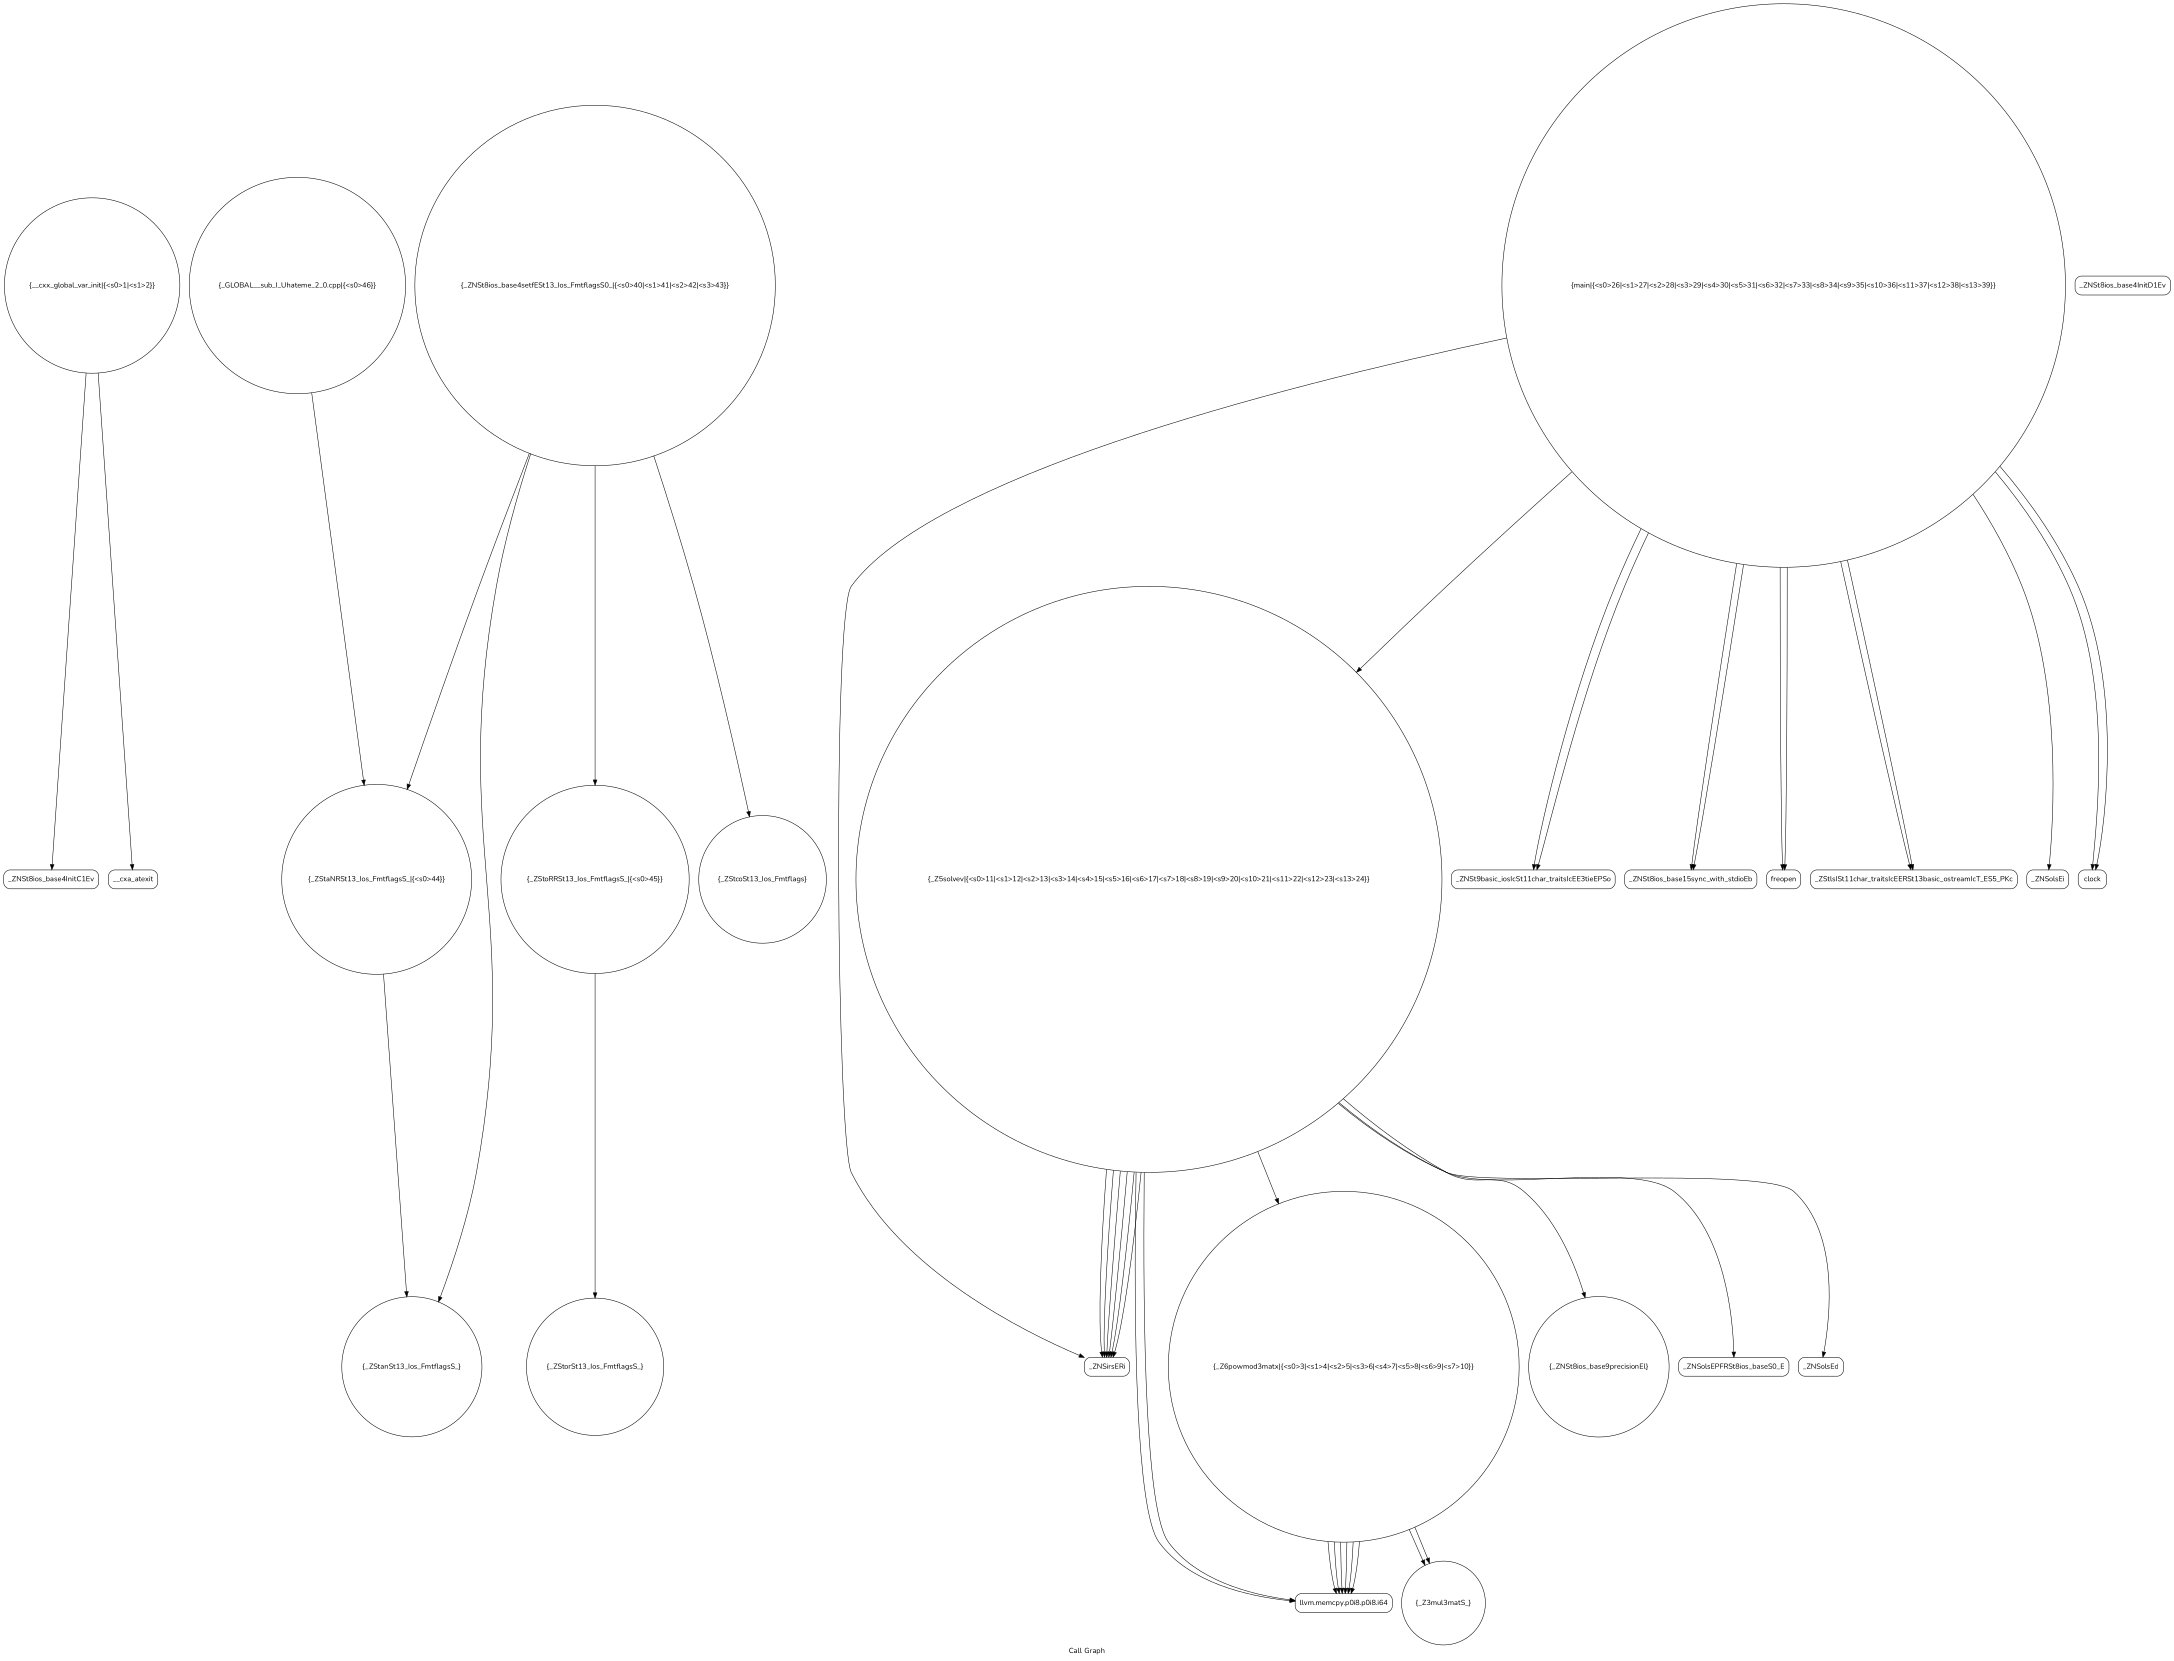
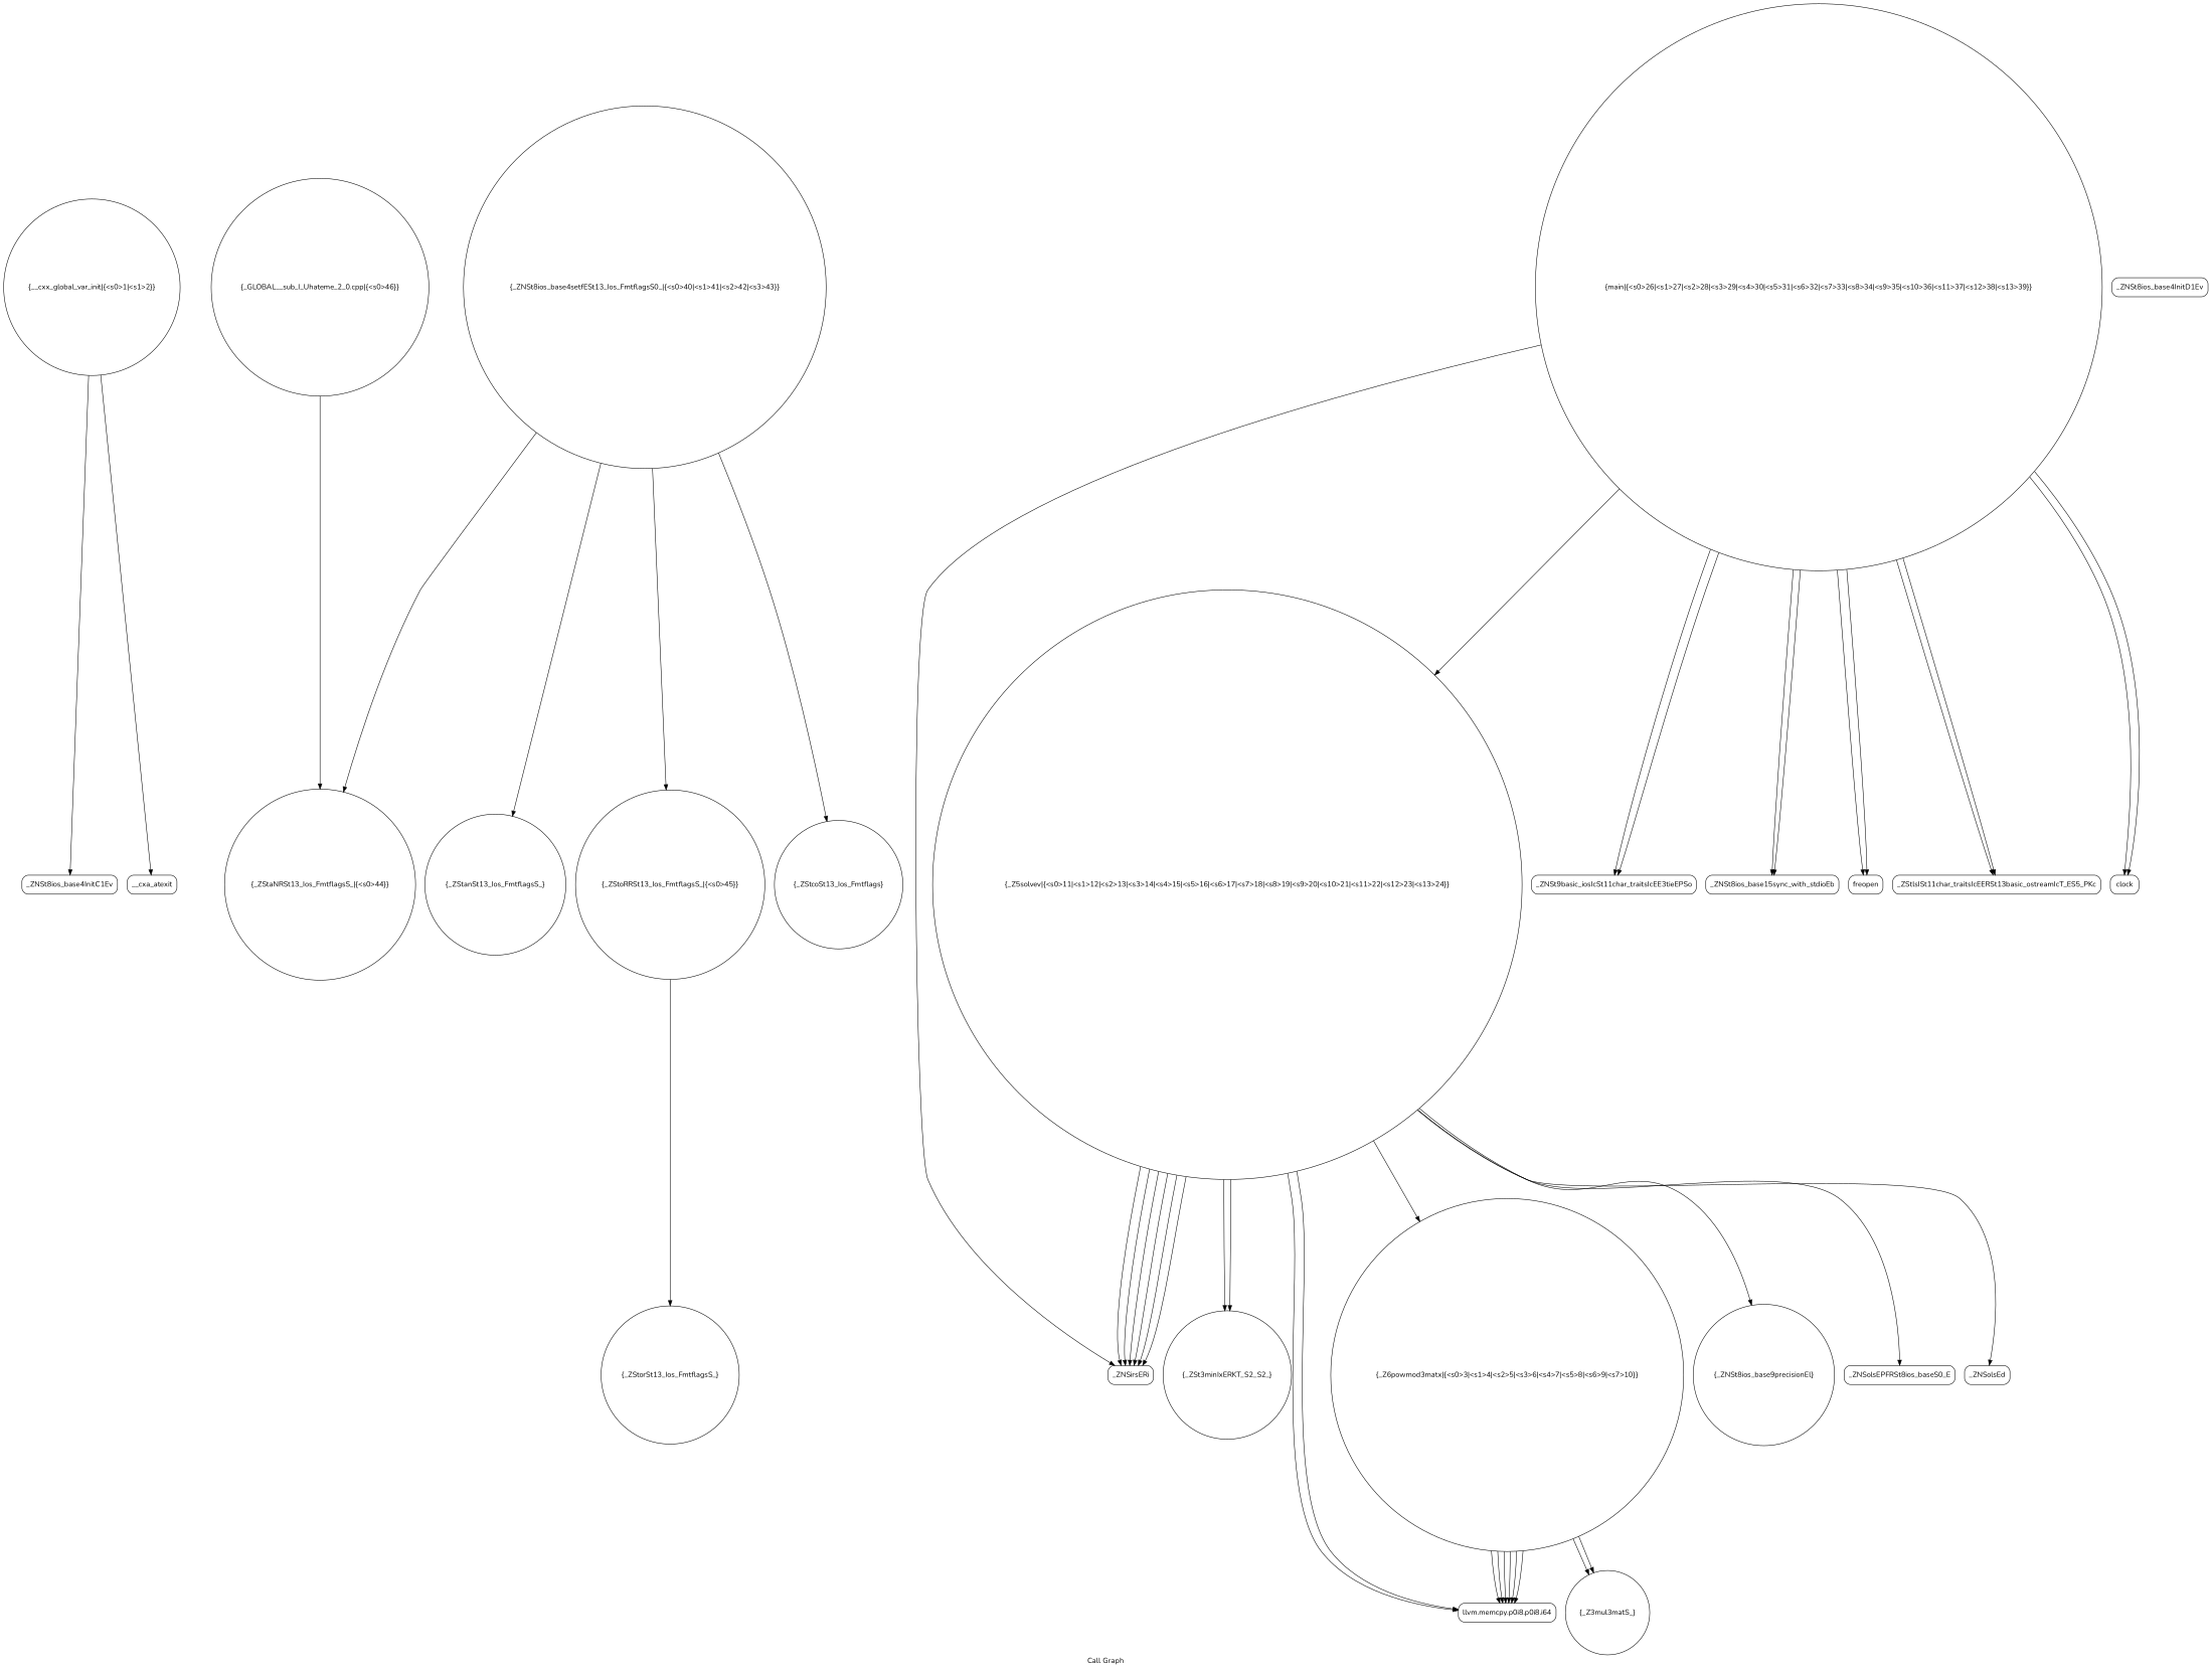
  digraph {
    fontname=Nunito
    label="Call Graph"
    node [fontname=Nunito shape=circle]
    edge [color=black fontname=Nunito tailport=s0]
    n1 [label="{__cxx_global_var_init|{<s0>1|<s1>2}}"]
    n2 [label="{_ZNSt8ios_base4InitC1Ev}" shape=Mrecord]
    n3 [label="{__cxa_atexit}" shape=Mrecord]
    n4 [label="{_ZStanSt13_Ios_FmtflagsS_}"]
    n5 [label="{_Z5solvev|{<s0>11|<s1>12|<s2>13|<s3>14|<s4>15|<s5>16|<s6>17|<s7>18|<s8>19|<s9>20|<s10>21|<s11>22|<s12>23|<s13>24}}"]
    n6 [label="{_ZNSirsERi}" shape=Mrecord]
+   n7 [label="{_ZSt3minIxERKT_S2_S2_}"]
    n8 [label="{llvm.memcpy.p0i8.p0i8.i64}" shape=Mrecord]
    n9 [label="{_Z6powmod3matx|{<s0>3|<s1>4|<s2>5|<s3>6|<s4>7|<s5>8|<s6>9|<s7>10}}"]
    n10 [label="{_ZNSt8ios_base9precisionEl}"]
    n11 [label="{_ZNSolsEPFRSt8ios_baseS0_E}" shape=Mrecord]
    n12 [label="{_ZNSolsEd}" shape=Mrecord]
    n13 [label="{_Z3mul3matS_}"]
    n14 [label="{main|{<s0>26|<s1>27|<s2>28|<s3>29|<s4>30|<s5>31|<s6>32|<s7>33|<s8>34|<s9>35|<s10>36|<s11>37|<s12>38|<s13>39}}"]
    n15 [label="{_ZNSt9basic_iosIcSt11char_traitsIcEE3tieEPSo}" shape=Mrecord]
    n16 [label="{_ZNSt8ios_base15sync_with_stdioEb}" shape=Mrecord]
    n17 [label="{freopen}" shape=Mrecord]
    n18 [label="{_ZStlsISt11char_traitsIcEERSt13basic_ostreamIcT_ES5_PKc}" shape=Mrecord]
-   n19 [label="{_ZNSolsEi}" shape=Mrecord]
    n20 [label="{clock}" shape=Mrecord]
    n21 [label="{_ZNSt8ios_base4InitD1Ev}" shape=Mrecord]
    n22 [label="{_GLOBAL__sub_I_Uhateme_2_0.cpp|{<s0>46}}"]
    n23 [label="{_ZStaNRSt13_Ios_FmtflagsS_|{<s0>44}}"]
    n24 [label="{_ZStoRRSt13_Ios_FmtflagsS_|{<s0>45}}"]
    n25 [label="{_ZStorSt13_Ios_FmtflagsS_}"]
    n26 [label="{_ZNSt8ios_base4setfESt13_Ios_FmtflagsS0_|{<s0>40|<s1>41|<s2>42|<s3>43}}"]
    n27 [label="{_ZStcoSt13_Ios_Fmtflags}"]
    n1 -> n2
    n1 -> n3 [tailport=s1]
    n5 -> n6
    n5 -> n6 [tailport=s1]
    n5 -> n6 [tailport=s2]
    n5 -> n6 [tailport=s3]
    n5 -> n6 [tailport=s4]
    n5 -> n6 [tailport=s5]
+   n5 -> n7 [tailport=s6]
+   n5 -> n7 [tailport=s7]
    n5 -> n8 [tailport=s8]
    n5 -> n8 [tailport=s10]
    n5 -> n9 [tailport=s9]
    n5 -> n10 [tailport=s11]
    n5 -> n11 [tailport=s12]
    n5 -> n12 [tailport=s13]
    n9 -> n8
    n9 -> n8 [tailport=s1]
    n9 -> n8 [tailport=s3]
    n9 -> n8 [tailport=s4]
    n9 -> n8 [tailport=s5]
    n9 -> n8 [tailport=s7]
    n9 -> n13 [tailport=s2]
    n9 -> n13 [tailport=s6]
    n14 -> n5 [tailport=s11]
    n14 -> n6 [tailport=s6]
    n14 -> n15
    n14 -> n15 [tailport=s1]
    n14 -> n16 [tailport=s2]
    n14 -> n16 [tailport=s3]
    n14 -> n17 [tailport=s4]
    n14 -> n17 [tailport=s5]
    n14 -> n18 [tailport=s7]
    n14 -> n18 [tailport=s9]
-   n14 -> n19 [tailport=s8]
    n14 -> n20 [tailport=s10]
    n14 -> n20 [tailport=s12]
    n22 -> n23
-   n23 -> n4
    n24 -> n25
    n26 -> n4 [tailport=s2]
    n26 -> n23 [tailport=s1]
    n26 -> n24 [tailport=s3]
    n26 -> n27
  }
